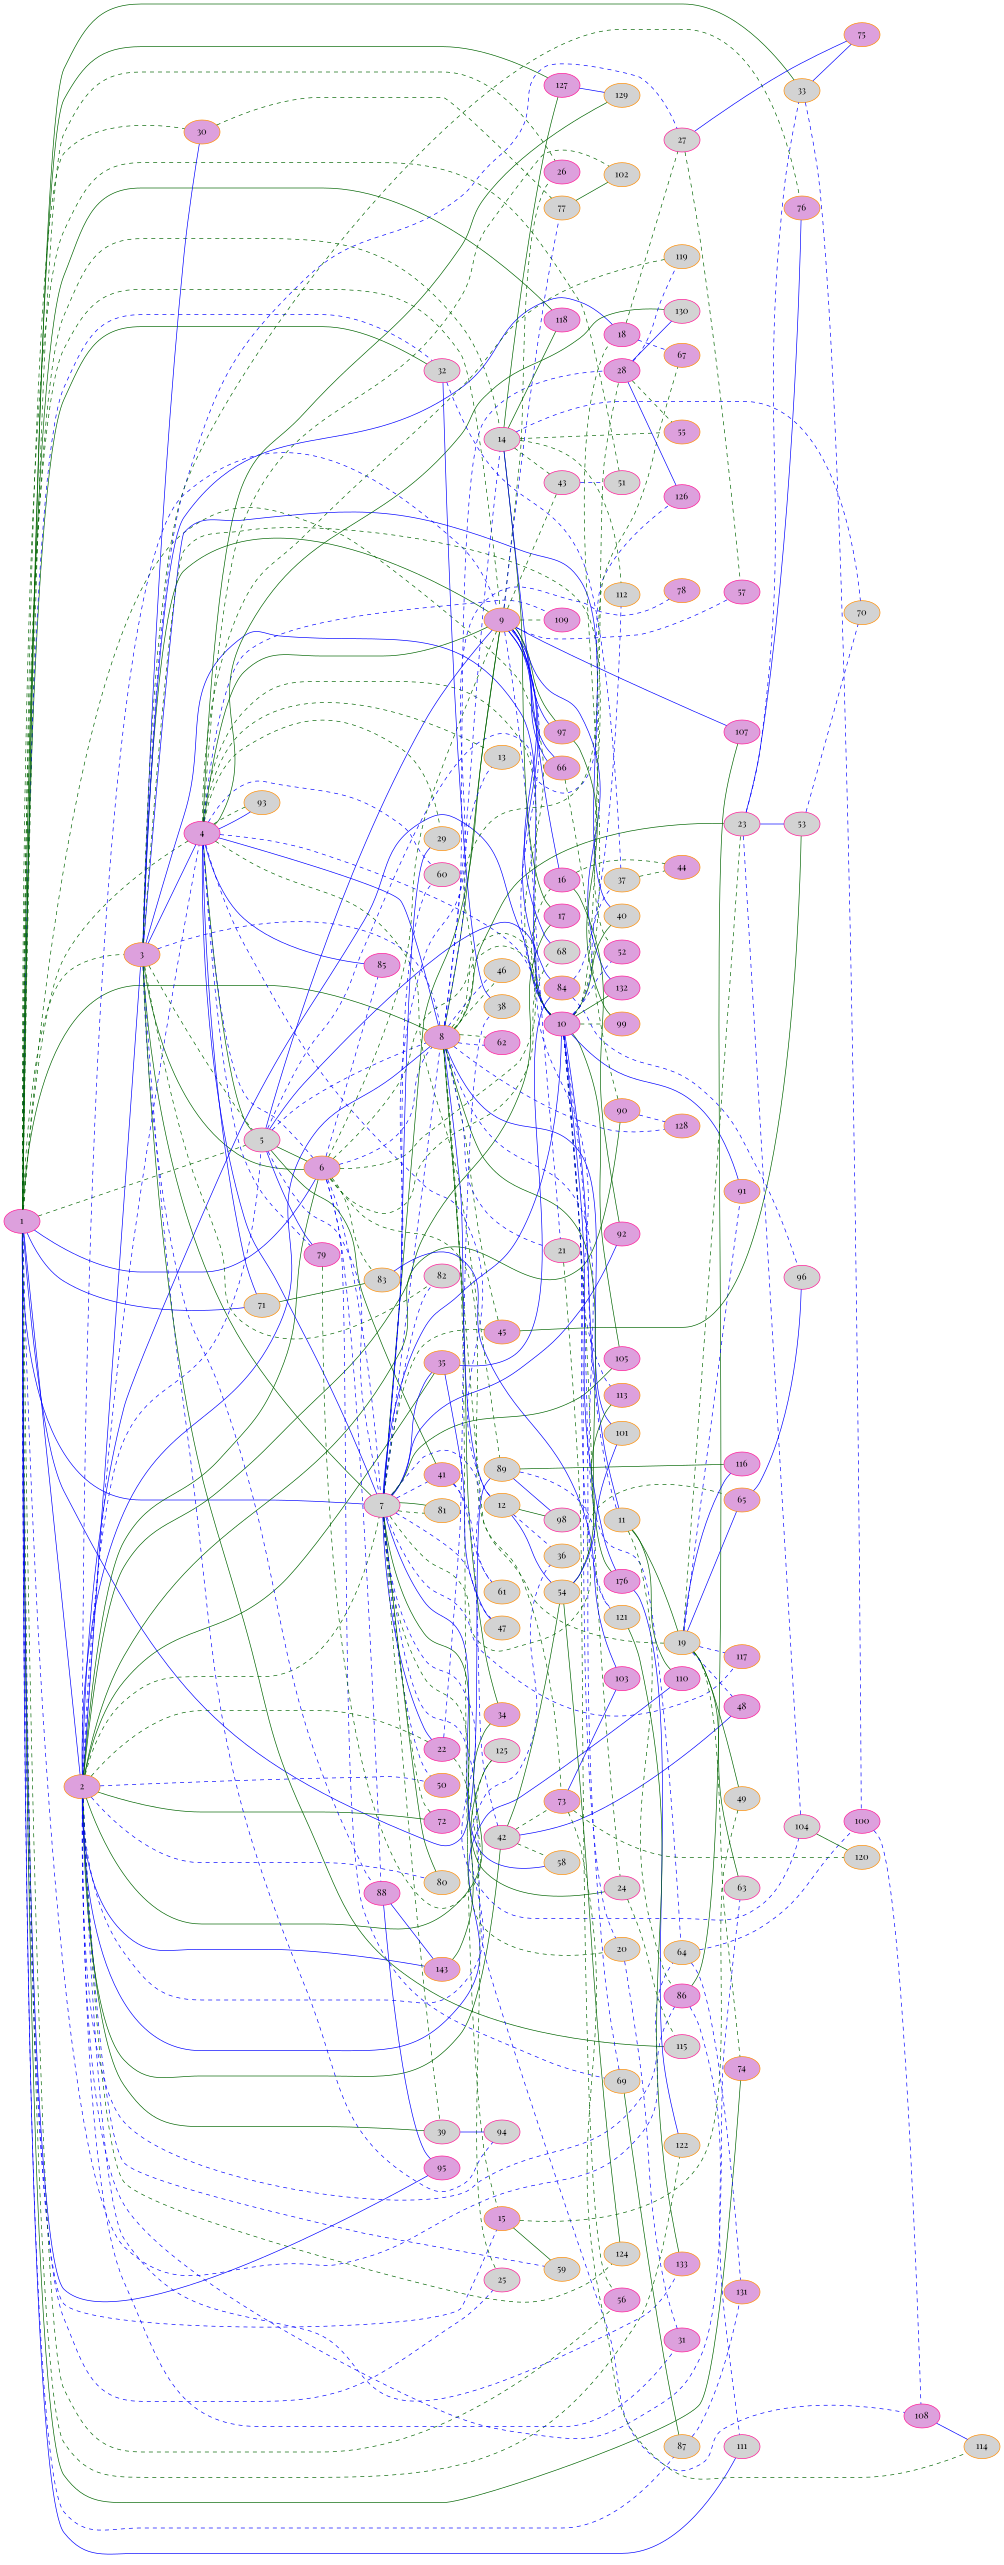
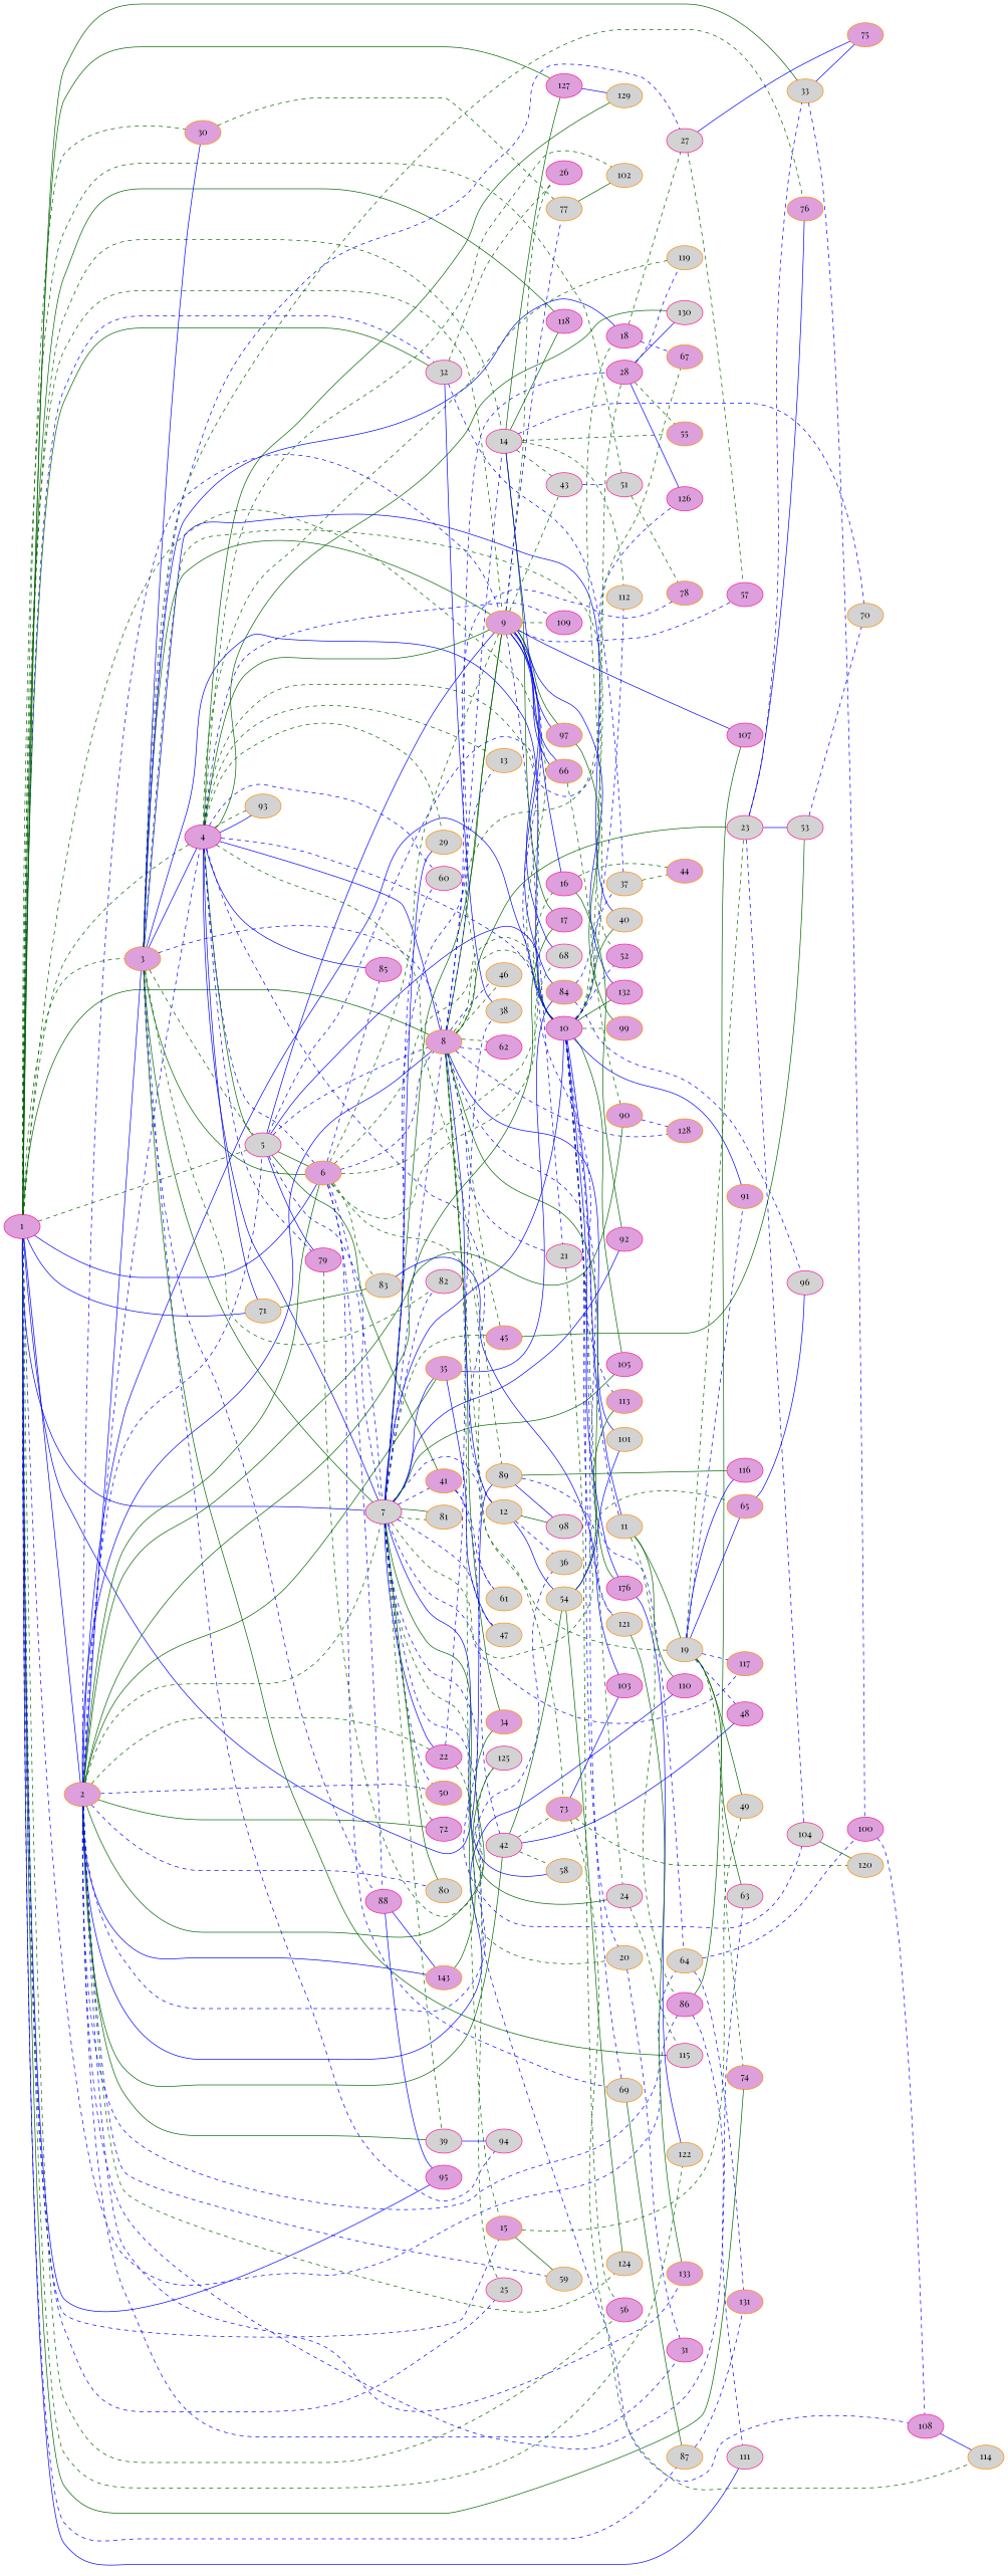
  graph {
    fontname="Playfair Display"
    rankdir=LR
    node [color=darkorange fillcolor=plum fontname="Playfair Display" style=filled]
    edge [color=blue fontname="Playfair Display" style=dashed]
    1 [color=deeppink]
    2
    3
    4 [color=deeppink]
    5 [color=deeppink fillcolor=lightgrey]
    6
    7 [color=deeppink fillcolor=lightgrey]
    8
    9
    10 [color=deeppink]
    14 [color=deeppink fillcolor=lightgrey]
    15
    25 [color=deeppink fillcolor=lightgrey]
    26 [color=deeppink]
    30
    32 [color=deeppink fillcolor=lightgrey]
    33 [fillcolor=lightgrey]
    51 [color=deeppink fillcolor=lightgrey]
    56 [color=deeppink]
    71 [fillcolor=lightgrey]
    74
    86 [color=deeppink]
    87 [fillcolor=lightgrey]
    89 [fillcolor=lightgrey]
    95 [color=deeppink]
    111 [color=deeppink fillcolor=lightgrey]
    118 [color=deeppink]
    122 [fillcolor=lightgrey]
    127 [color=deeppink]
    17 [color=deeppink]
    22 [color=deeppink]
    31 [color=deeppink]
    34
    35
    36 [fillcolor=lightgrey]
    39 [color=deeppink fillcolor=lightgrey]
    42 [color=deeppink fillcolor=lightgrey]
    50
    59 [fillcolor=lightgrey]
    63 [color=deeppink fillcolor=lightgrey]
    64 [fillcolor=lightgrey]
    72 [color=deeppink]
    80 [fillcolor=lightgrey]
    90
    110 [color=deeppink]
    n46 [label=143]
    124 [fillcolor=lightgrey]
    133
    18 [color=deeppink]
    27 [color=deeppink fillcolor=lightgrey]
    40 [fillcolor=lightgrey]
    52 [color=deeppink]
    76
    82 [color=deeppink fillcolor=lightgrey]
    88 [color=deeppink]
    94 [color=deeppink fillcolor=lightgrey]
    115 [color=deeppink fillcolor=lightgrey]
    12 [fillcolor=lightgrey]
    13 [fillcolor=lightgrey]
    29 [fillcolor=lightgrey]
    60 [color=deeppink fillcolor=lightgrey]
    79 [color=deeppink]
    85 [color=deeppink]
    93 [fillcolor=lightgrey]
    102 [fillcolor=lightgrey]
    109 [color=deeppink]
    113
    119 [fillcolor=lightgrey]
    129 [fillcolor=lightgrey]
    130 [color=deeppink fillcolor=lightgrey]
    41
    126 [color=deeppink]
    16 [color=deeppink]
    19 [fillcolor=lightgrey]
    68 [color=deeppink fillcolor=lightgrey]
    69 [fillcolor=lightgrey]
    83 [fillcolor=lightgrey]
    20 [fillcolor=lightgrey]
    24 [color=deeppink fillcolor=lightgrey]
    45
    47 [fillcolor=lightgrey]
    58 [fillcolor=lightgrey]
    61 [fillcolor=lightgrey]
    65
    78
    81 [fillcolor=lightgrey]
    92 [color=deeppink]
    104 [color=deeppink fillcolor=lightgrey]
    105 [color=deeppink]
    108 [color=deeppink]
    117
    21 [color=deeppink fillcolor=lightgrey]
    23 [color=deeppink fillcolor=lightgrey]
    28 [color=deeppink]
    46 [fillcolor=lightgrey]
    62 [color=deeppink]
    67
    73
    101 [fillcolor=lightgrey]
    n100 [color=deeppink label=176]
    128
    43 [color=deeppink fillcolor=lightgrey]
    57 [color=deeppink]
    66
    77 [fillcolor=lightgrey]
    84
    97
    107 [color=deeppink]
    132 [color=deeppink]
    11 [fillcolor=lightgrey]
    37 [fillcolor=lightgrey]
    91
    99
    121 [fillcolor=lightgrey]
    55
    70 [fillcolor=lightgrey]
    112 [fillcolor=lightgrey]
    49 [fillcolor=lightgrey]
    38 [fillcolor=lightgrey]
    75
    100 [color=deeppink]
    131
    98 [color=deeppink fillcolor=lightgrey]
    116 [color=deeppink]
    54 [fillcolor=lightgrey]
    48 [color=deeppink]
    125 [color=deeppink fillcolor=lightgrey]
    44
    103 [color=deeppink]
    53 [color=deeppink fillcolor=lightgrey]
    96 [color=deeppink fillcolor=lightgrey]
    120 [fillcolor=lightgrey]
    114 [fillcolor=lightgrey]
    1 -- 2 [style=solid]
    1 -- 3 [color=darkgreen]
    1 -- 4 [color=darkgreen]
    1 -- 5 [color=darkgreen]
    1 -- 6 [style=solid]
    1 -- 7 [style=solid]
    1 -- 8 [color=darkgreen style=solid]
    1 -- 9 [color=darkgreen]
    1 -- 10 [color=darkgreen]
    1 -- 14 [color=darkgreen]
    1 -- 15
    1 -- 25
-   1 -- 26 [color=darkgreen]
+   32 -- 26 [color=darkgreen]
    1 -- 30 [color=darkgreen]
    1 -- 32 [color=darkgreen style=solid]
    1 -- 32
    1 -- 33 [color=darkgreen style=solid]
    1 -- 51 [color=darkgreen]
    1 -- 56 [color=darkgreen]
    1 -- 71 [style=solid]
    1 -- 74 [color=darkgreen style=solid]
    1 -- 86
    1 -- 87
    1 -- 89 [style=solid]
    1 -- 95 [style=solid]
    1 -- 111 [style=solid]
    1 -- 118 [color=darkgreen style=solid]
    1 -- 122 [color=darkgreen]
    1 -- 127 [color=darkgreen style=solid]
    2 -- 3 [style=solid]
    2 -- 4
    2 -- 5
    2 -- 6 [color=darkgreen style=solid]
    2 -- 7 [color=darkgreen]
    2 -- 8 [style=solid]
    2 -- 9
    2 -- 10 [style=solid]
    2 -- 17 [color=darkgreen style=solid]
    2 -- 22 [color=darkgreen]
    2 -- 31
    2 -- 34 [color=darkgreen style=solid]
    2 -- 35 [color=darkgreen style=solid]
    2 -- 36
    2 -- 39 [color=darkgreen style=solid]
    2 -- 42 [color=darkgreen style=solid]
    2 -- 50
    2 -- 59
    2 -- 63
    2 -- 64
    2 -- 72 [color=darkgreen style=solid]
    2 -- 80
    2 -- 90 [color=darkgreen style=solid]
    2 -- 110 [style=solid]
    2 -- n46 [style=solid]
    2 -- 124 [color=darkgreen]
    2 -- 133
    3 -- 4 [style=solid]
    3 -- 5 [color=darkgreen]
    3 -- 6 [color=darkgreen style=solid]
    3 -- 7 [color=darkgreen style=solid]
    3 -- 8
    3 -- 9 [color=darkgreen style=solid]
    3 -- 10 [style=solid]
    3 -- 30 [style=solid]
    3 -- 18 [style=solid]
    3 -- 27
    3 -- 40 [style=solid]
    3 -- 52 [color=darkgreen]
    3 -- 76 [color=darkgreen]
    3 -- 82 [color=darkgreen]
    3 -- 88
    3 -- 94
    3 -- 115 [color=darkgreen style=solid]
    4 -- 5 [color=darkgreen style=solid]
    4 -- 6
    4 -- 7 [style=solid]
    4 -- 8 [style=solid]
    4 -- 9 [color=darkgreen style=solid]
    4 -- 10 [color=darkgreen]
    4 -- 71 [style=solid]
    4 -- 89 [color=darkgreen]
    4 -- 12
    4 -- 13 [color=darkgreen]
    4 -- 29 [color=darkgreen]
    4 -- 60
    4 -- 79
    4 -- 85 [style=solid]
    4 -- 93 [style=solid]
    4 -- 93 [color=darkgreen]
    4 -- 102 [color=darkgreen]
    4 -- 109
    4 -- 113
    4 -- 119 [color=darkgreen]
    4 -- 129 [color=darkgreen style=solid]
    4 -- 130 [color=darkgreen style=solid]
    5 -- 6 [color=darkgreen style=solid]
    5 -- 7
    5 -- 8
    5 -- 9 [style=solid]
    5 -- 10 [style=solid]
    5 -- 79 [style=solid]
    5 -- 41 [color=darkgreen style=solid]
    5 -- 126
    6 -- 7
    6 -- 8
    6 -- 9 [color=darkgreen]
    6 -- 10 [color=darkgreen]
    6 -- 88
    6 -- 85
    6 -- 16 [color=darkgreen]
    6 -- 19 [color=darkgreen]
    6 -- 68 [color=darkgreen]
    6 -- 69
    6 -- 83 [color=darkgreen]
    7 -- 8
    7 -- 9 [color=darkgreen style=solid]
    7 -- 10 [style=solid]
    7 -- 22 [style=solid]
    7 -- 35 [style=solid]
    7 -- 39 [color=darkgreen]
    7 -- 50
    7 -- 72 [color=darkgreen]
    7 -- 80 [color=darkgreen style=solid]
    7 -- 82
    7 -- 29 [style=solid]
    7 -- 60
    7 -- 41
    7 -- 20 [color=darkgreen]
    7 -- 24 [color=darkgreen style=solid]
    7 -- 45 [color=darkgreen]
    7 -- 47
    7 -- 58 [style=solid]
    7 -- 61
    7 -- 65 [color=darkgreen]
    7 -- 78
    7 -- 81 [color=darkgreen]
    7 -- 81 [color=darkgreen style=solid]
    7 -- 92 [style=solid]
    7 -- 104
    7 -- 105 [color=darkgreen style=solid]
    7 -- 108
    7 -- 117
    8 -- 9 [color=darkgreen style=solid]
    8 -- 10 [color=darkgreen]
    8 -- 14
    8 -- 15 [color=darkgreen]
    8 -- 34 [color=darkgreen style=solid]
    8 -- 64
    8 -- 12 [style=solid]
    8 -- 13
    8 -- 45 [color=darkgreen]
    8 -- 21
    8 -- 23 [color=darkgreen style=solid]
    8 -- 28
    8 -- 46 [color=darkgreen]
    8 -- 46
    8 -- 62
    8 -- 62 [color=darkgreen]
    8 -- 67 [color=darkgreen]
    8 -- 73 [color=darkgreen]
    8 -- 101 [style=solid]
    8 -- n100 [color=darkgreen style=solid]
    8 -- 128
    9 -- 10
    9 -- 26 [color=darkgreen]
    9 -- 109 [color=darkgreen]
    9 -- 68 [style=solid]
    9 -- 21
    9 -- 43 [color=darkgreen]
    9 -- 57
    9 -- 66 [style=solid]
    9 -- 66 [style=solid]
    9 -- 77
    9 -- 84 [style=solid]
    9 -- 97 [style=solid]
    9 -- 97 [color=darkgreen style=solid]
    9 -- 107 [style=solid]
    9 -- 132 [style=solid]
    10 -- 18 [color=darkgreen]
    10 -- 40 [color=darkgreen style=solid]
    10 -- 52
    10 -- 69
    10 -- 20
    10 -- 24 [color=darkgreen]
    10 -- 105 [color=darkgreen style=solid]
    10 -- 28 [color=darkgreen]
    10 -- n100 [style=solid]
    10 -- 132 [color=darkgreen style=solid]
    10 -- 11
    10 -- 11 [style=solid]
    10 -- 37
    10 -- 91 [style=solid]
    10 -- 99 [color=darkgreen]
    10 -- 121
    14 -- 118 [color=darkgreen style=solid]
    14 -- 127 [color=darkgreen style=solid]
    14 -- 17 [color=darkgreen style=solid]
    14 -- 16 [style=solid]
    14 -- 43 [color=darkgreen]
    14 -- 55 [color=darkgreen]
    14 -- 70
    14 -- 112 [color=darkgreen]
    15 -- 59 [color=darkgreen style=solid]
    15 -- 49 [color=darkgreen]
    30 -- 77 [color=darkgreen]
    32 -- 37
    32 -- 38 [style=solid]
    33 -- 75 [style=solid]
    33 -- 100
+   51 -- 78 [color=darkgreen]
    71 -- 83 [color=darkgreen style=solid]
    86 -- 111
    86 -- 107 [color=darkgreen style=solid]
    87 -- 131
    89 -- 121
    89 -- 98 [style=solid]
    89 -- 116 [color=darkgreen style=solid]
    127 -- 129 [style=solid]
    22 -- 25 [color=darkgreen]
    22 -- 38
    35 -- 47 [style=solid]
    35 -- 84 [style=solid]
    39 -- 94 [style=solid]
    42 -- 58 [color=darkgreen]
    42 -- 73 [color=darkgreen]
    42 -- 54 [color=darkgreen style=solid]
    42 -- 48 [style=solid]
    64 -- 100
    64 -- 131
    90 -- 128
    n46 -- 125 [color=darkgreen style=solid]
    18 -- 27 [color=darkgreen]
    18 -- 67
    27 -- 57 [color=darkgreen]
    27 -- 75 [style=solid]
    88 -- 95 [style=solid]
    88 -- n46 [style=solid]
    12 -- 36
    12 -- 98 [color=darkgreen style=solid]
    12 -- 54 [style=solid]
    79 -- 125 [color=darkgreen]
    41 -- 42
    41 -- 61
    16 -- 92 [color=darkgreen style=solid]
    16 -- 44 [color=darkgreen]
    19 -- 74 [color=darkgreen]
    19 -- 63 [color=darkgreen style=solid]
    19 -- 65 [style=solid]
    19 -- 117
    19 -- 23 [color=darkgreen]
    19 -- 91
    19 -- 49 [color=darkgreen style=solid]
    19 -- 116 [style=solid]
    19 -- 48
    69 -- 87 [color=darkgreen style=solid]
    83 -- 103 [style=solid]
    20 -- 31
    24 -- 115 [color=darkgreen]
    45 -- 53 [color=darkgreen style=solid]
    65 -- 96 [style=solid]
    104 -- 120 [color=darkgreen style=solid]
    108 -- 114 [style=solid]
    21 -- 56 [color=darkgreen]
    23 -- 33
    23 -- 76 [style=solid]
    23 -- 104
    23 -- 53 [style=solid]
    28 -- 119
    28 -- 130 [style=solid]
    28 -- 126 [style=solid]
    28 -- 55 [color=darkgreen]
    73 -- 103 [style=solid]
    73 -- 120 [color=darkgreen]
    73 -- 114 [color=darkgreen]
    n100 -- 122 [style=solid]
    43 -- 51
    66 -- 90 [color=darkgreen]
    77 -- 102 [color=darkgreen style=solid]
    84 -- 112
    84 -- 96
    97 -- 99 [color=darkgreen style=solid]
    11 -- 86 [color=darkgreen]
    11 -- 110 [color=darkgreen style=solid]
    11 -- 19 [color=darkgreen style=solid]
    37 -- 44 [color=darkgreen]
    121 -- 133 [color=darkgreen style=solid]
    100 -- 108
    54 -- 124 [color=darkgreen style=solid]
    54 -- 113 [color=darkgreen style=solid]
    54 -- 101 [style=solid]
    53 -- 70
  }
